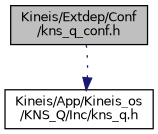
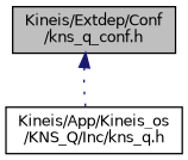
  digraph {
    node [color=black fontname=Helvetica fontsize=10 shape=record style=filled]
    n1 [fillcolor=grey75 fontcolor=black height=0.2 label="Kineis/Extdep/Conf\l/kns_q_conf.h" width=0.4]
    n2 [fillcolor=white height=0.2 label="Kineis/App/Kineis_os\l/KNS_Q/Inc/kns_q.h" width=0.4]
-   n2 -> n1 [color=midnightblue dir=back fontname=Helvetica fontsize=10 labelfontname=Helvetica labelfontsize=10 style=dotted]
+   n1 -> n2 [color=midnightblue dir=back fontname=Helvetica fontsize=10 labelfontname=Helvetica labelfontsize=10 style=dotted]
  }
